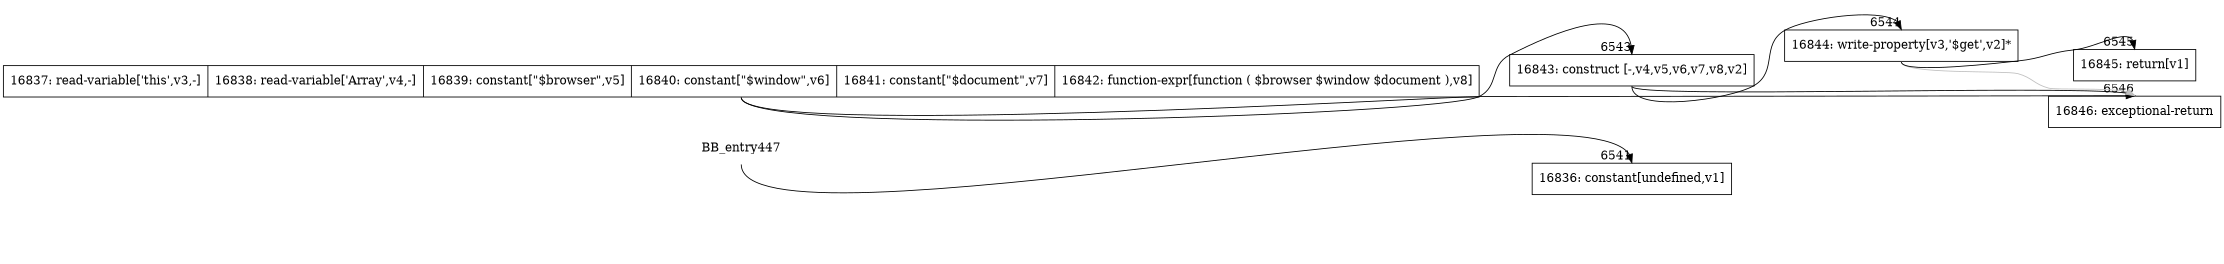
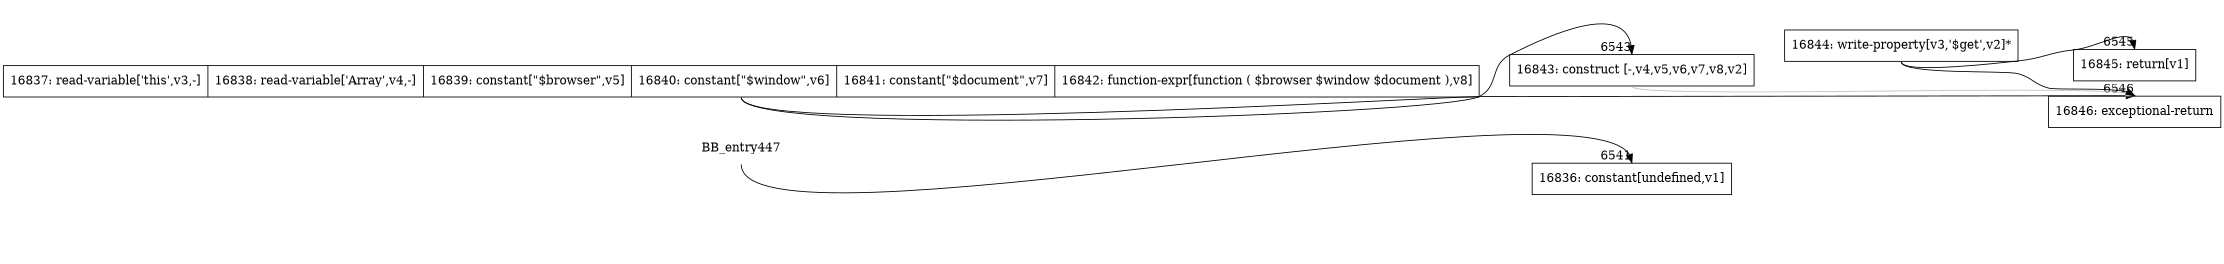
  digraph {
    rankdir=LR
    node [shape=record]
    edge [headport=n tailport=s]
    n1 [label=BB_entry447 shape=none]
    n2 [label="{16836: constant[undefined,v1]}"]
    n3 [label="{16837: read-variable['this',v3,-]|16838: read-variable['Array',v4,-]|16839: constant[\"$browser\",v5]|16840: constant[\"$window\",v6]|16841: constant[\"$document\",v7]|16842: function-expr[function ( $browser $window $document ),v8]}"]
    n4 [label="{16843: construct [-,v4,v5,v6,v7,v8,v2]}"]
    n5 [label="{16846: exceptional-return}"]
    n6 [label="{16844: write-property[v3,'$get',v2]*}"]
    n7 [label="{16845: return[v1]}"]
    n1 -> n2 [headlabel="    6541"]
    n3 -> n4 [headlabel="      6543"]
    n3 -> n5 [color=black headlabel="      6546"]
-   n4 -> n5 [color=black]
-   n4 -> n6 [headlabel="      6544"]
-   n6 -> n5 [color=gray]
+   n4 -> n5 [color=gray]
+   n6 -> n5 [color=black]
    n6 -> n7 [headlabel="      6545"]
  }
